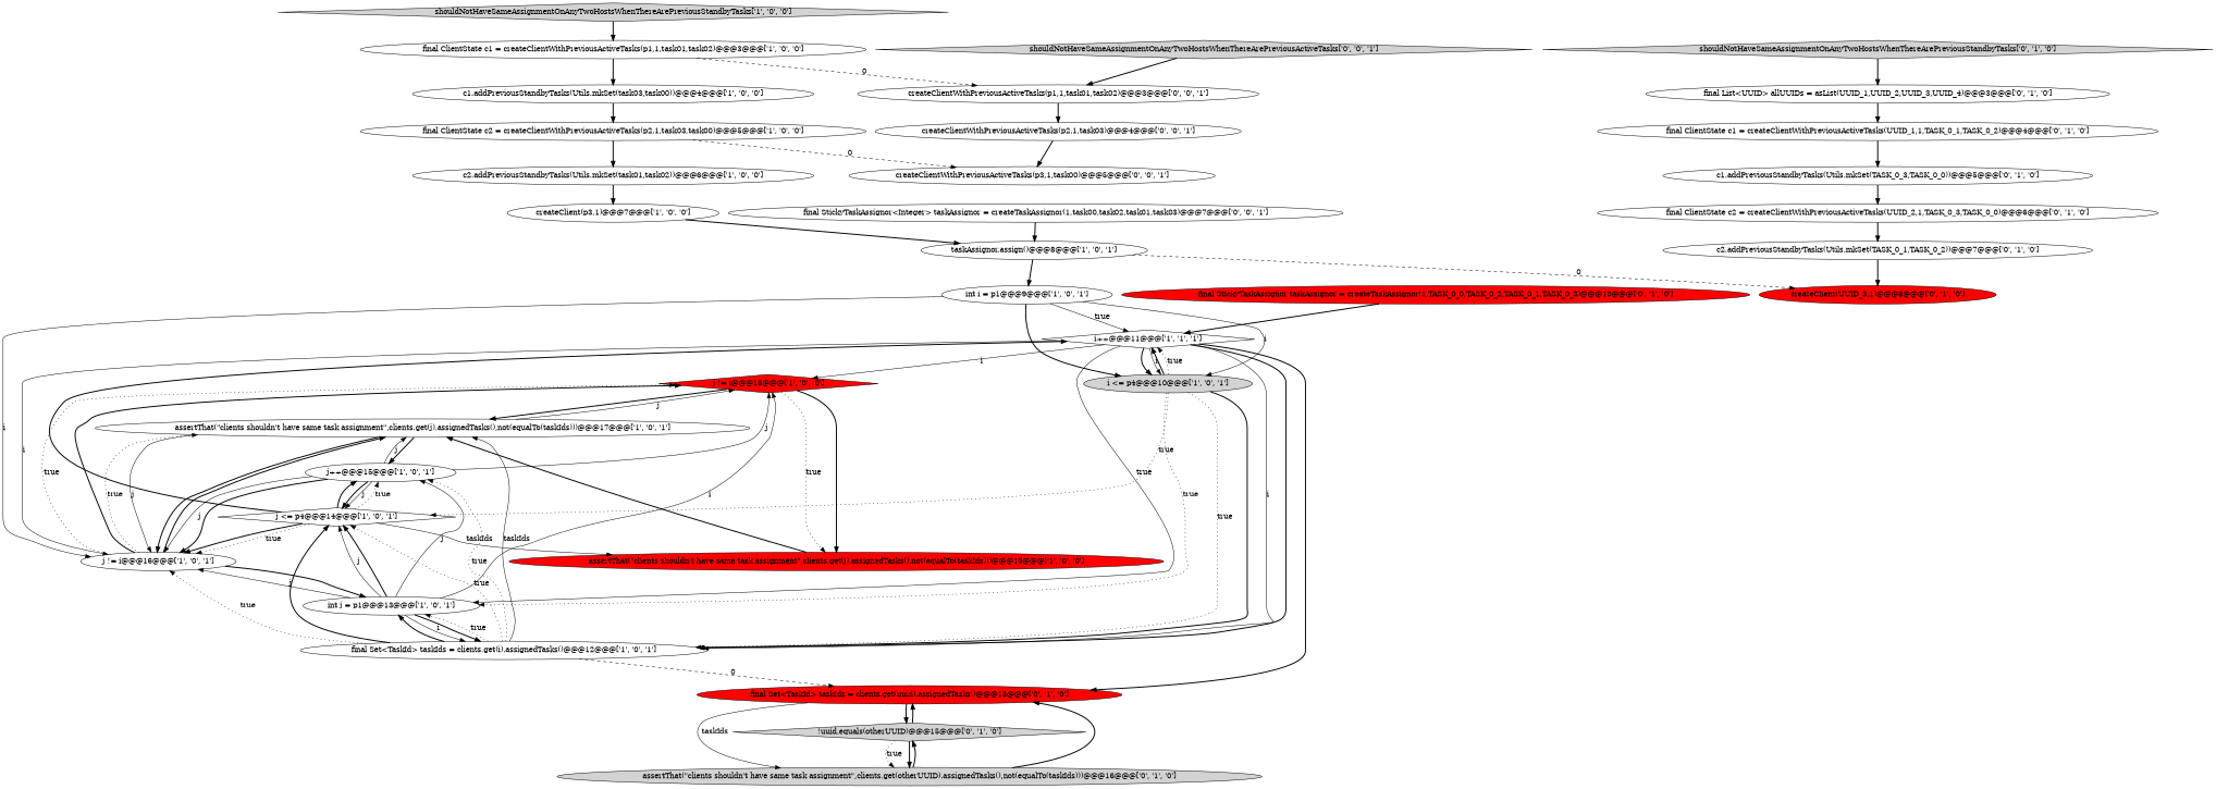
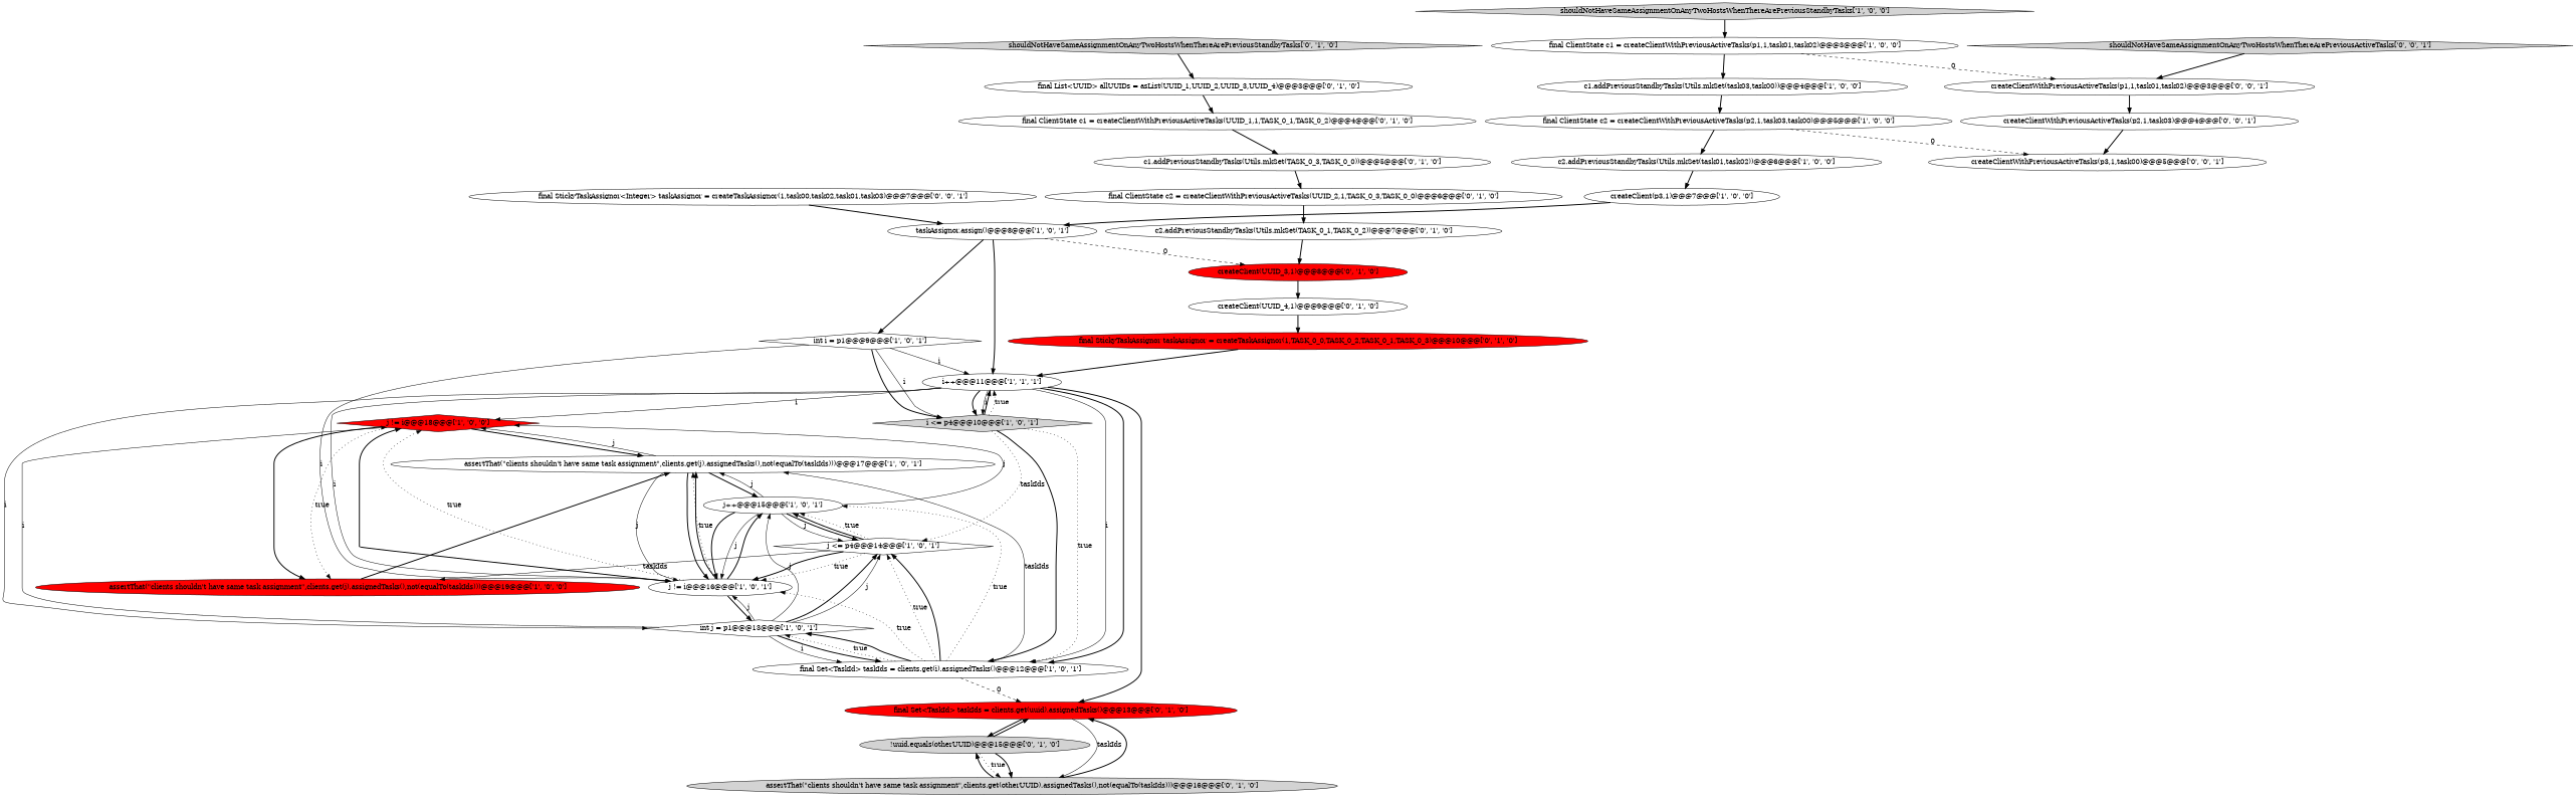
  digraph {
    node [fillcolor=white shape=ellipse style=filled]
    edge [style=bold]
+   n1 [label="createClient(UUID_4,1)@@@9@@@['0', '1', '0']"]
    n2 [fillcolor=red label="final StickyTaskAssignor taskAssignor = createTaskAssignor(1,TASK_0_0,TASK_0_2,TASK_0_1,TASK_0_3)@@@10@@@['0', '1', '0']"]
-   n3 [label="i++@@@11@@@['1', '1', '1']" shape=diamond]
+   n3 [label="i++@@@11@@@['1', '1', '1']"]
    n4 [fillcolor=lightgray label="shouldNotHaveSameAssignmentOnAnyTwoHostsWhenThereArePreviousStandbyTasks['1', '0', '0']" shape=diamond]
    n5 [label="final ClientState c1 = createClientWithPreviousActiveTasks(p1,1,task01,task02)@@@3@@@['1', '0', '0']"]
    n6 [label="createClientWithPreviousActiveTasks(p1,1,task01,task02)@@@3@@@['0', '0', '1']"]
    n7 [label="c1.addPreviousStandbyTasks(Utils.mkSet(task03,task00))@@@4@@@['1', '0', '0']"]
    n8 [fillcolor=red label="j != i@@@18@@@['1', '0', '0']" shape=diamond]
-   n9 [fillcolor=lightgray label="i <= p4@@@10@@@['1', '0', '1']"]
+   n9 [fillcolor=lightgray label="i <= p4@@@10@@@['1', '0', '1']" shape=diamond]
    n10 [label="j != i@@@16@@@['1', '0', '1']"]
-   n11 [label="int j = p1@@@13@@@['1', '0', '1']"]
+   n11 [label="int j = p1@@@13@@@['1', '0', '1']" shape=diamond]
    n12 [fillcolor=red label="final Set<TaskId> taskIds = clients.get(uuid).assignedTasks()@@@13@@@['0', '1', '0']"]
    n13 [label="final Set<TaskId> taskIds = clients.get(i).assignedTasks()@@@12@@@['1', '0', '1']"]
    n14 [label="assertThat(\"clients shouldn't have same task assignment\",clients.get(j).assignedTasks(),not(equalTo(taskIds)))@@@17@@@['1', '0', '1']"]
    n15 [fillcolor=red label="assertThat(\"clients shouldn't have same task assignment\",clients.get(j).assignedTasks(),not(equalTo(taskIds)))@@@19@@@['1', '0', '0']"]
    n16 [label="j <= p4@@@14@@@['1', '0', '1']" shape=diamond]
    n17 [label="j++@@@15@@@['1', '0', '1']"]
-   n18 [fillcolor=lightgray label="!uuid.equals(otherUUID)@@@15@@@['0', '1', '0']" shape=diamond]
+   n18 [fillcolor=lightgray label="!uuid.equals(otherUUID)@@@15@@@['0', '1', '0']"]
    n19 [fillcolor=lightgray label="assertThat(\"clients shouldn't have same task assignment\",clients.get(otherUUID).assignedTasks(),not(equalTo(taskIds)))@@@16@@@['0', '1', '0']"]
    n20 [label="c1.addPreviousStandbyTasks(Utils.mkSet(TASK_0_3,TASK_0_0))@@@5@@@['0', '1', '0']"]
    n21 [label="final ClientState c2 = createClientWithPreviousActiveTasks(UUID_2,1,TASK_0_3,TASK_0_0)@@@6@@@['0', '1', '0']"]
    n22 [label="c2.addPreviousStandbyTasks(Utils.mkSet(TASK_0_1,TASK_0_2))@@@7@@@['0', '1', '0']"]
    n23 [label="createClientWithPreviousActiveTasks(p2,1,task03)@@@4@@@['0', '0', '1']"]
    n24 [label="final ClientState c2 = createClientWithPreviousActiveTasks(p2,1,task03,task00)@@@5@@@['1', '0', '0']"]
    n25 [fillcolor=lightgray label="shouldNotHaveSameAssignmentOnAnyTwoHostsWhenThereArePreviousActiveTasks['0', '0', '1']" shape=diamond]
    n26 [fillcolor=red label="createClient(UUID_3,1)@@@8@@@['0', '1', '0']"]
-   n27 [label="int i = p1@@@9@@@['1', '0', '1']"]
+   n27 [label="int i = p1@@@9@@@['1', '0', '1']" shape=diamond]
    n28 [label="final StickyTaskAssignor<Integer> taskAssignor = createTaskAssignor(1,task00,task02,task01,task03)@@@7@@@['0', '0', '1']"]
    n29 [label="taskAssignor.assign()@@@8@@@['1', '0', '1']"]
    n30 [label="createClientWithPreviousActiveTasks(p3,1,task00)@@@5@@@['0', '0', '1']"]
    n31 [label="final ClientState c1 = createClientWithPreviousActiveTasks(UUID_1,1,TASK_0_1,TASK_0_2)@@@4@@@['0', '1', '0']"]
    n32 [label="c2.addPreviousStandbyTasks(Utils.mkSet(task01,task02))@@@6@@@['1', '0', '0']"]
    n33 [label="createClient(p3,1)@@@7@@@['1', '0', '0']"]
    n34 [label="final List<UUID> allUUIDs = asList(UUID_1,UUID_2,UUID_3,UUID_4)@@@3@@@['0', '1', '0']"]
    n35 [fillcolor=lightgray label="shouldNotHaveSameAssignmentOnAnyTwoHostsWhenThereArePreviousStandbyTasks['0', '1', '0']" shape=diamond]
+   n1 -> n2
    n2 -> n3
    n3 -> n8 [label=i style=solid]
    n3 -> n9
    n3 -> n9 [label=i style=solid]
    n3 -> n10 [label=i style=solid]
-   n3 -> n11 [label=true style=solid]
+   n3 -> n11 [label=i style=solid]
    n3 -> n12
    n3 -> n13 [label=i style=solid]
    n3 -> n13
    n4 -> n5
    n5 -> n6 [label=0 style=dashed]
    n5 -> n7
    n6 -> n23
    n7 -> n24
    n8 -> n14
    n8 -> n15
    n8 -> n15 [label=true style=dotted]
    n9 -> n3
    n9 -> n3 [label=true style=dotted]
-   n9 -> n11 [label=true style=dotted]
    n9 -> n13 [label=true style=dotted]
    n9 -> n13
-   n9 -> n16 [label=true style=dotted]
+   n9 -> n16 [label=taskIds style=dotted]
    n10 -> n8 [label=true style=dotted]
    n10 -> n8
    n10 -> n11
    n10 -> n14 [label=true style=dotted]
    n10 -> n14
+   n10 -> n17
    n11 -> n8 [label=i style=solid]
    n11 -> n10 [label=j style=solid]
    n11 -> n13 [label=i style=solid]
    n11 -> n13
    n11 -> n16
    n11 -> n16 [label=j style=solid]
    n11 -> n17 [label=j style=solid]
    n12 -> n18
    n12 -> n19 [label=taskIds style=solid]
    n13 -> n10 [label=true style=dotted]
    n13 -> n11 [label=true style=dotted]
    n13 -> n11
    n13 -> n12 [label=0 style=dashed]
    n13 -> n14 [label=taskIds style=solid]
    n13 -> n16 [label=true style=dotted]
    n13 -> n16
    n13 -> n17 [label=true style=dotted]
    n14 -> n8 [label=j style=solid]
    n14 -> n10 [label=j style=solid]
    n14 -> n10
    n14 -> n17
    n15 -> n14
-   n16 -> n3
+   n29 -> n3
    n16 -> n10
    n16 -> n10 [label=true style=dotted]
    n16 -> n15 [label=taskIds style=solid]
    n16 -> n17 [label=true style=dotted]
    n16 -> n17
    n17 -> n8 [label=j style=solid]
    n17 -> n10
    n17 -> n10 [label=j style=solid]
    n17 -> n14 [label=j style=solid]
    n17 -> n16 [label=j style=solid]
    n17 -> n16
    n18 -> n12
    n18 -> n19 [label=true style=dotted]
    n18 -> n19
    n19 -> n12
    n19 -> n18
    n20 -> n21
    n21 -> n22
    n22 -> n26
    n23 -> n30
    n24 -> n30 [label=0 style=dashed]
    n24 -> n32
    n25 -> n6
-   n27 -> n3 [label=true style=solid]
+   n26 -> n1
+   n27 -> n3 [label=i style=solid]
    n27 -> n9
    n27 -> n9 [label=i style=solid]
    n27 -> n10 [label=i style=solid]
    n28 -> n29
    n29 -> n26 [label=0 style=dashed]
    n29 -> n27
    n31 -> n20
    n32 -> n33
    n33 -> n29
    n34 -> n31
    n35 -> n34
  }
